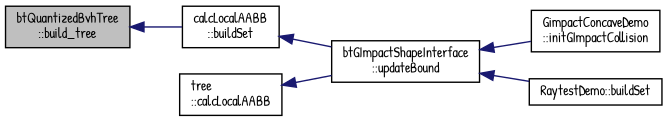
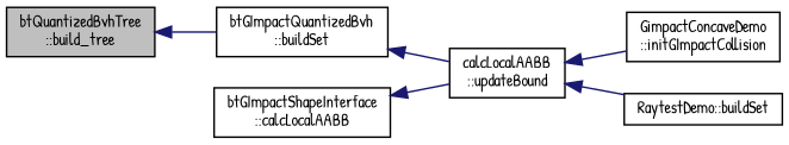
  digraph {
    fontname="Patrick Hand"
    rankdir=LR
    node [color=black fillcolor=white fontname="Patrick Hand" fontsize=10 shape=record style=filled]
    edge [color=midnightblue dir=back fontname="Patrick Hand" fontsize=10 labelfontname=Helvetica labelfontsize=10 style=solid]
    n1 [fillcolor=grey75 fontcolor=black height=0.2 label="btQuantizedBvhTree\l::build_tree" width=0.4]
-   n2 [height=0.2 label="calcLocalAABB\l::buildSet" width=0.4]
-   n3 [height=0.2 label="btGImpactShapeInterface\l::updateBound" width=0.4]
-   n4 [height=0.2 label="tree\l::calcLocalAABB" width=0.4]
+   n2 [height=0.2 label="btGImpactQuantizedBvh\l::buildSet" width=0.4]
+   n3 [height=0.2 label="calcLocalAABB\l::updateBound" width=0.4]
+   n4 [height=0.2 label="btGImpactShapeInterface\l::calcLocalAABB" width=0.4]
    n5 [height=0.2 label="GimpactConcaveDemo\l::initGImpactCollision" width=0.4]
    n6 [height=0.2 label="RaytestDemo::buildSet" width=0.4]
    n1 -> n2
    n2 -> n3
    n3 -> n5
    n3 -> n6
    n4 -> n3
  }
